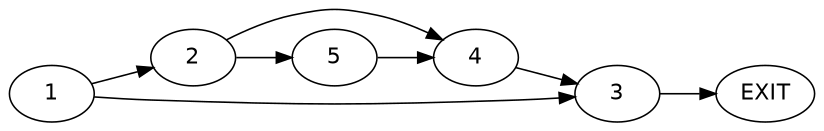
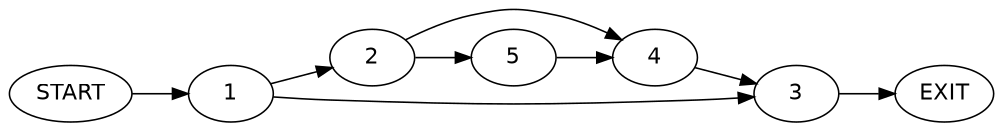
  digraph {
    fontname="DejaVu Sans"
    rankdir=LR
    node [fontname="DejaVu Sans"]
    edge [fontname="DejaVu Sans"]
+   n1 [label=START]
    1
    2
    3
    n5 [label=EXIT]
    4
    5
+   n1 -> 1
    1 -> 2
    1 -> 3
    2 -> 4
    2 -> 5
    3 -> n5
    4 -> 3
    5 -> 4
  }
